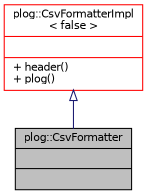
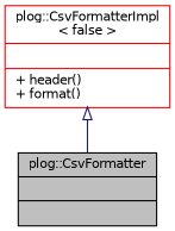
  digraph {
    fontname="DejaVu Sans"
    node [fontname="DejaVu Sans" fontsize=10 shape=record]
    n1 [color=black fillcolor=grey75 fontcolor=black height=0.2 label="{plog::CsvFormatter\n||}" style=filled width=0.4]
-   n2 [color=red height=0.2 label="{plog::CsvFormatterImpl\l\< false \>\n||+ header()\l+ plog()\l}" width=0.4]
+   n2 [color=red height=0.2 label="{plog::CsvFormatterImpl\l\< false \>\n||+ header()\l+ format()\l}" width=0.4]
    n2 -> n1 [arrowtail=onormal color=midnightblue dir=back fontname="DejaVu Sans" fontsize=10 labelfontname=Helvetica labelfontsize=10 style=solid]
  }
